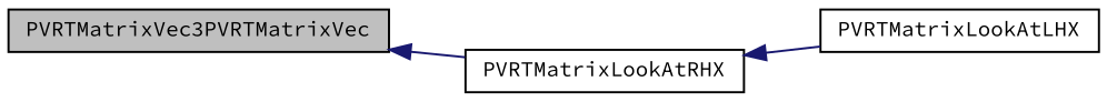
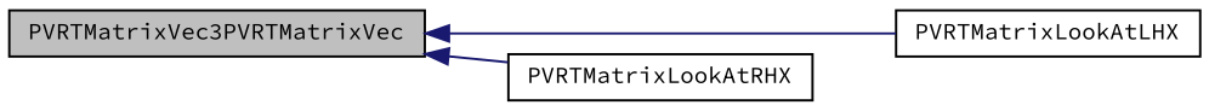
  digraph {
    fontname="Source Code Pro"
    rankdir=LR
    node [color=black fillcolor=white fontname="Source Code Pro" fontsize=10 shape=record style=filled]
    edge [color=midnightblue dir=back fontname="Source Code Pro" fontsize=10 labelfontname=Helvetica labelfontsize=10 style=solid]
    n1 [fillcolor=grey75 fontcolor=black height=0.2 label=PVRTMatrixVec3PVRTMatrixVec width=0.4]
    n2 [height=0.2 label=PVRTMatrixLookAtLHX width=0.4]
    n3 [height=0.2 label=PVRTMatrixLookAtRHX width=0.4]
-   n3 -> n2
+   n1 -> n2
    n1 -> n3
  }
